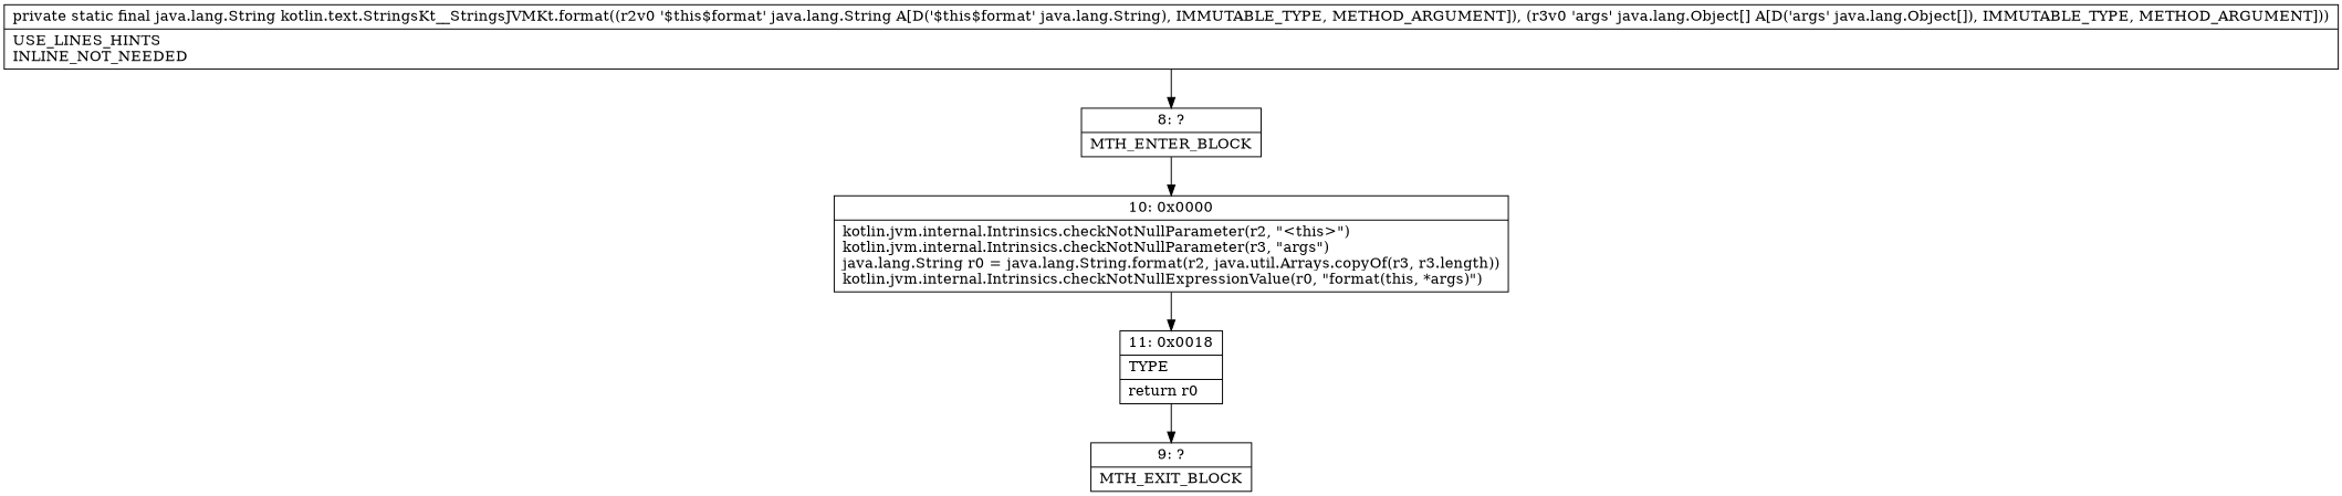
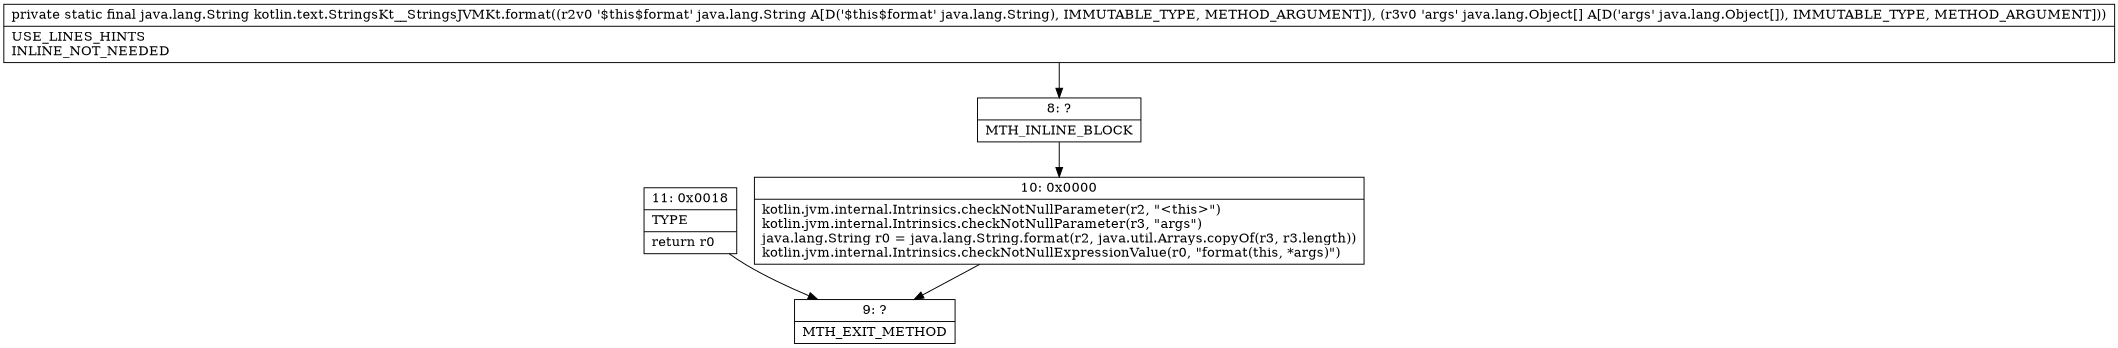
  digraph {
    node [shape=record]
-   n1 [label="{8\:\ ?|MTH_ENTER_BLOCK\l}"]
+   n1 [label="{8\:\ ?|MTH_INLINE_BLOCK\l}"]
    n2 [label="{10\:\ 0x0000|kotlin.jvm.internal.Intrinsics.checkNotNullParameter(r2, \"\<this\>\")\lkotlin.jvm.internal.Intrinsics.checkNotNullParameter(r3, \"args\")\ljava.lang.String r0 = java.lang.String.format(r2, java.util.Arrays.copyOf(r3, r3.length))\lkotlin.jvm.internal.Intrinsics.checkNotNullExpressionValue(r0, \"format(this, *args)\")\l}"]
    n3 [label="{11\:\ 0x0018|TYPE\l|return r0\l}"]
-   n4 [label="{9\:\ ?|MTH_EXIT_BLOCK\l}"]
+   n4 [label="{9\:\ ?|MTH_EXIT_METHOD\l}"]
    n5 [label="{private static final java.lang.String kotlin.text.StringsKt__StringsJVMKt.format((r2v0 '$this$format' java.lang.String A[D('$this$format' java.lang.String), IMMUTABLE_TYPE, METHOD_ARGUMENT]), (r3v0 'args' java.lang.Object[] A[D('args' java.lang.Object[]), IMMUTABLE_TYPE, METHOD_ARGUMENT]))  | USE_LINES_HINTS\lINLINE_NOT_NEEDED\l}"]
    n1 -> n2
-   n2 -> n3
+   n2 -> n4
    n3 -> n4
    n5 -> n1
  }
